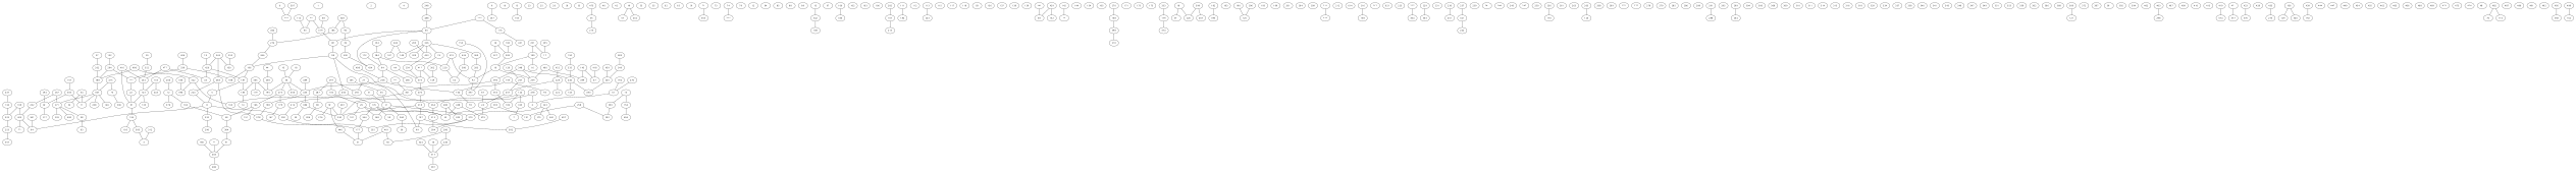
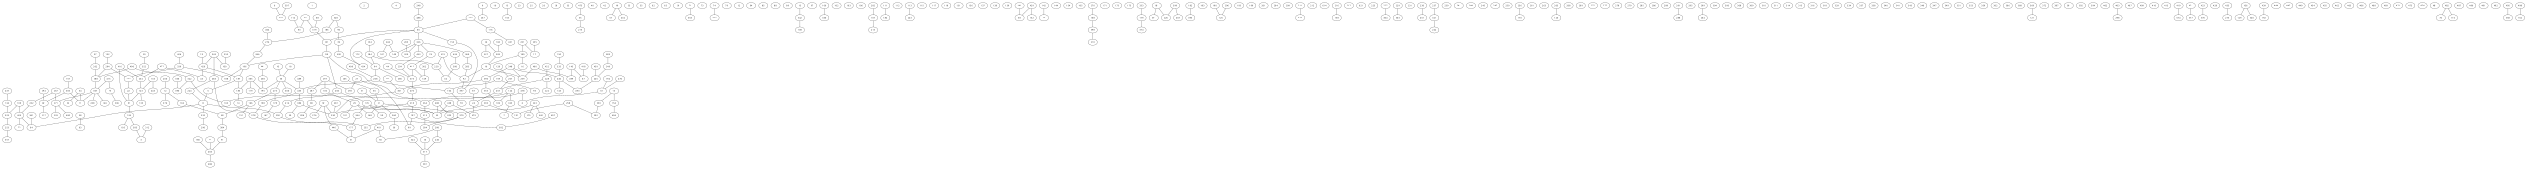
  graph {
    fontname="Open Sans"
    node [fontname="Open Sans"]
    edge [color=black fontname="Open Sans"]
    0
    472
    1
    2
    4
    5
    8
    64
    292
    332
    235
    290
    9
    257
    10
    12
    104
    376
    48
    13
    156
    350
    406
    202
    15
    155
    18
    36
    195
    273
    300
    435
    19
    420
    187
    43
    20
    352
    234
    21
    465
    486
    22
    81
    126
    23
    24
    479
    25
    26
    27
    99
    293
    28
    29
    52
    101
    448
    33
    35
    215
    166
    178
    198
    386
    37
    262
    388
    38
    63
    39
    430
    434
    40
    41
    260
    379
    60
    284
    42
    44
    373
    476
    45
    46
    327
    383
    90
    384
    91
    49
    57
    432
    51
    53
    54
    11
    32
    55
    56
    61
    6
    62
    65
    66
    153
    326
    331
    397
    76
    453
    148
    320
    360
    98
    68
    319
    69
    71
    363
    73
    74
    422
    75
    336
    412
    149
    77
    83
    79
    80
    206
    105
    385
    82
    84
    85
    86
    317
    381
    87
    88
    89
    92
    259
    93
    342
    108
    94
    208
    485
    164
    96
    97
    196
    456
    464
    188
    176
    414
    313
    100
    330
    102
    103
    106
    107
    213
    109
    323
    425
    253
    72
    111
    184
    112
    113
    243
    114
    115
    116
    431
    117
    118
    122
    123
    135
    124
    163
    169
    325
    7
    3
    127
    128
    207
    457
    130
    131
    132
    294
    133
    443
    134
    136
    137
    138
    139
    141
    58
    142
    47
    144
    145
    67
    499
    150
    335
    440
    154
    157
    305
    461
    159
    95
    78
    160
    161
    230
    276
    446
    31
    165
    151
    168
    398
    210
    171
    172
    173
    175
    59
    344
    177
    167
    179
    374
    180
    181
    226
    371
    182
    395
    183
    185
    14
    186
    274
    266
    189
    16
    190
    125
    193
    194
    197
    382
    378
    199
    200
    201
    204
    205
    254
    209
    211
    427
    212
    n279 [label=614]
    216
    158
    217
    218
    n284 [label=619]
    220
    34
    n287 [label=621]
    223
    375
    442
    224
    225
    227
    364
    228
    222
    229
    303
    231
    232
    236
    451
    237
    321
    242
    239
    240
    241
    244
    245
    246
    147
    247
    248
    488
    249
    445
    493
    250
    251
    17
    252
    450
    357
    255
    256
    170
    258
    191
    261
    367
    263
    265
    120
    267
    271
    233
    400
    268
    269
    270
    272
    277
    278
    279
    280
    50
    281
    282
    283
    285
    286
    287
    289
    291
    288
    295
    296
    297
    299
    264
    301
    302
    304
    417
    306
    307
    308
    309
    310
    311
    312
    314
    315
    316
    318
    322
    390
    324
    328
    329
    333
    334
    143
    337
    338
    339
    340
    341
    343
    345
    483
    346
    347
    348
    396
    355
    349
    351
    353
    354
    484
    356
    359
    361
    362
    365
    119
    366
    146
    238
    368
    369
    121
    372
    380
    30
    387
    389
    391
    392
    393
    394
    399
    467
    401
    402
    403
    298
    404
    405
    407
    408
    409
    410
    411
    413
    415
    416
    418
    n441 [label=574]
    419
    421
    377
    423
    370
    424
    426
    428
    429
    152
    433
    275
    436
    129
    n456 [label=540]
    437
    438
    439
    192
    441
    458
    444
    447
    449
    452
    454
    455
    459
    460
    462
    463
    466
    468
    469
    470
    471
    473
    474
    475
    477
    478
    480
    203
    481
    482
    70
    110
    487
    489
    490
    491
    492
    494
    495
    358
    496
    497
    498
    162
    0 -- 472
    5 -- 8
    8 -- 64
    8 -- 292
    8 -- 332
    292 -- 235
    332 -- 290
    9 -- 257
    12 -- 104
    12 -- 376
    104 -- 48
    48 -- 384
    13 -- 156
    13 -- 350
    156 -- 406
    350 -- 202
    15 -- 155
    18 -- 36
    36 -- 195
    36 -- 273
    36 -- 300
    36 -- 435
    273 -- 166
    273 -- 178
    435 -- 198
    435 -- 386
    19 -- 420
    420 -- 187
    420 -- 43
    187 -- 5
    187 -- 185
    20 -- 352
    352 -- 234
    234 -- 123
    21 -- 465
    465 -- 486
    22 -- 81
    81 -- 126
    126 -- 105
    126 -- 385
    24 -- 479
    27 -- 99
    27 -- 293
    29 -- 52
    29 -- 101
    29 -- 448
    35 -- 215
    166 -- 48
    166 -- 151
    178 -- 167
    198 -- 378
    386 -- 230
    386 -- 30
    37 -- 262
    262 -- 388
    388 -- 367
    38 -- 63
    39 -- 430
    430 -- 434
    41 -- 448
    41 -- 260
    41 -- 379
    260 -- 60
    379 -- 235
    379 -- 284
    44 -- 373
    373 -- 476
    476 -- 218
    45 -- 36
    46 -- 327
    46 -- 383
    383 -- 90
    90 -- 92
    90 -- 259
    384 -- 91
    91 -- 465
    49 -- 57
    49 -- 432
    51 -- 41
    54 -- 11
    54 -- 32
    56 -- 41
    61 -- 6
    66 -- 434
+   66 -- 153
    66 -- 326
    66 -- 331
    153 -- 397
    326 -- 76
    326 -- 453
    326 -- 148
    326 -- 320
    326 -- 360
    331 -- 98
    76 -- 412
    453 -- 254
    360 -- 283
    98 -- 196
    98 -- 456
    98 -- 464
    68 -- 319
    319 -- 331
    71 -- 363
    74 -- 422
    75 -- 336
    412 -- 373
    412 -- 149
    77 -- 319
    77 -- 83
    80 -- 206
    385 -- 3
    86 -- 317
    317 -- 381
    87 -- 24
    92 -- 397
    93 -- 342
    342 -- 108
    94 -- 208
    94 -- 485
    208 -- 435
    208 -- 164
    164 -- 78
    96 -- 39
    196 -- 187
    196 -- 188
    456 -- 176
    456 -- 414
    464 -- 313
    176 -- 52
    176 -- 59
    176 -- 344
    414 -- 292
    313 -- 284
    100 -- 330
    107 -- 213
    109 -- 323
    109 -- 425
    323 -- 253
    425 -- 64
    425 -- 72
    253 -- 357
    111 -- 184
    113 -- 243
    114 -- 83
    116 -- 431
    122 -- 22
    123 -- 81
    123 -- 135
    124 -- 163
    124 -- 169
    124 -- 325
    325 -- 7
    127 -- 66
    127 -- 116
    128 -- 207
    207 -- 457
    457 -- 24
    130 -- 29
    132 -- 294
    294 -- 388
    294 -- 122
    133 -- 123
    133 -- 443
    134 -- 323
    141 -- 58
    142 -- 47
    145 -- 67
    145 -- 499
    150 -- 335
    335 -- 440
    440 -- 493
    440 -- 143
    157 -- 305
    305 -- 11
    305 -- 461
    461 -- 417
    159 -- 164
    159 -- 95
    160 -- 383
    161 -- 230
    161 -- 276
    161 -- 446
    446 -- 31
    168 -- 398
    398 -- 210
    172 -- 94
    344 -- 177
    177 -- 31
    179 -- 374
    180 -- 465
    181 -- 226
    181 -- 371
    182 -- 395
    185 -- 14
    186 -- 274
    274 -- 266
    266 -- 196
    189 -- 90
    189 -- 16
    190 -- 125
    194 -- 61
    197 -- 99
    197 -- 382
    378 -- 177
    200 -- 12
-   205 -- 453
+   205 -- 320
    254 -- 373
    211 -- 427
    216 -- 158
    218 -- 230
    218 -- 197
    n284 -- 92
    n284 -- 220
    220 -- 34
    223 -- 379
    223 -- 375
    223 -- 442
    224 -- 8
    227 -- 364
    228 -- 457
    228 -- 222
    229 -- 303
    232 -- 425
    236 -- 451
    237 -- 321
    321 -- 242
    240 -- 317
    246 -- 148
    246 -- 147
    248 -- 488
    488 -- 66
    249 -- 445
    445 -- 493
    251 -- 189
    251 -- 17
    252 -- 450
    255 -- 17
    256 -- 170
    258 -- 202
    258 -- 191
    367 -- 11
    367 -- 271
    367 -- 146
    367 -- 238
    265 -- 120
    267 -- 232
    267 -- 271
-   271 -- 38
    271 -- 233
    271 -- 400
    270 -- 168
    280 -- 240
    280 -- 50
    281 -- 230
    282 -- 107
    283 -- 92
    287 -- 80
    291 -- 288
    296 -- 125
    297 -- 293
    297 -- 130
    297 -- 287
    299 -- 264
    301 -- 230
    302 -- 149
    307 -- 472
    312 -- 3
    322 -- 163
    322 -- 390
    324 -- 317
    328 -- 96
    328 -- 186
    333 -- 179
    339 -- 188
    339 -- 122
    345 -- 420
    345 -- 450
    345 -- 483
    483 -- 378
    483 -- 224
    348 -- 259
    348 -- 440
    348 -- 396
    396 -- 301
    396 -- 355
    355 -- 169
    354 -- 484
    484 -- 94
    484 -- 220
    356 -- 390
    361 -- 64
    365 -- 195
    365 -- 185
    365 -- 119
    369 -- 121
    380 -- 34
    389 -- 249
    393 -- 52
    393 -- 191
    399 -- 226
    399 -- 467
    401 -- 31
    401 -- 50
    403 -- 298
    404 -- 274
    405 -- 56
    408 -- 208
    411 -- 301
    415 -- 75
    415 -- 367
    416 -- 234
    416 -- 81
    418 -- 67
    419 -- n441
    421 -- 377
    423 -- 370
    424 -- 380
    426 -- 339
    429 -- 58
    429 -- 152
    433 -- 275
    436 -- 129
    436 -- n456
    437 -- 134
    438 -- 479
    438 -- 52
    439 -- 192
    441 -- 458
    458 -- 195
    452 -- 228
    459 -- 445
    460 -- 259
    460 -- 499
    470 -- 61
    475 -- 35
    477 -- 43
    477 -- 234
    478 -- 6
    478 -- 464
    480 -- 52
    480 -- 203
    482 -- 70
    482 -- 110
    489 -- 435
    494 -- 461
    495 -- 358
    496 -- 388
    496 -- 322
    497 -- 382
    498 -- 162
  }
